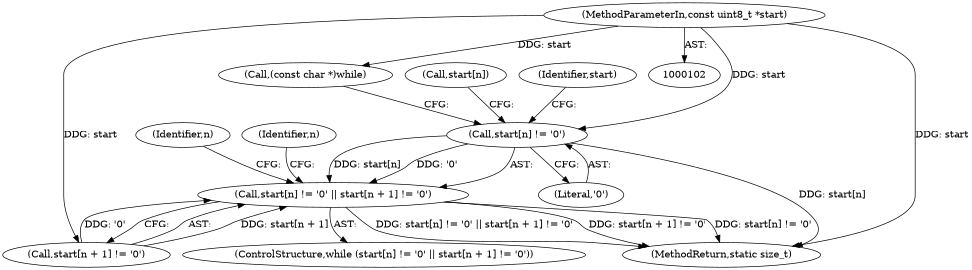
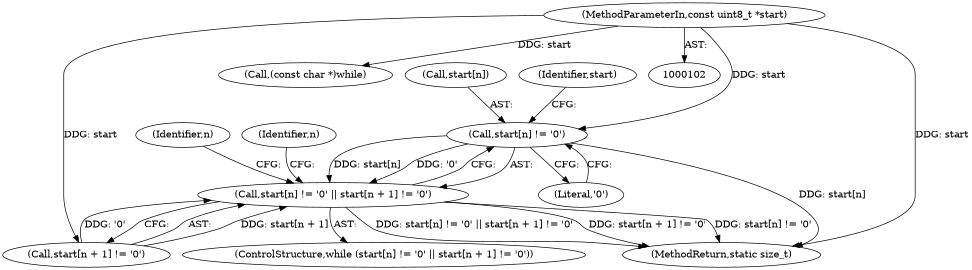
  digraph {
    n1 [label="(Call,start[n] != '\0')"]
    n2 [label="(Call,start[n] != '\0' || start[n + 1] != '\0')"]
    n3 [label="(Literal,'\0')"]
    n4 [label="(MethodReturn,static size_t)"]
    n5 [label="(Call,start[n + 1] != '\0')"]
    n6 [label="(ControlStructure,while (start[n] != '\0' || start[n + 1] != '\0'))"]
    n7 [label="(MethodParameterIn,const uint8_t *start)"]
    n8 [label="(Call,(const char *)while)"]
    n9 [label=1000102]
    n10 [label="(Identifier,n)"]
    n11 [label="(Call,start[n])"]
    n12 [label="(Identifier,start)"]
    n13 [label="(Identifier,n)"]
    n1 -> n2 [label="AST: "]
    n1 -> n2 [label="DDG: start[n]"]
    n1 -> n2 [label="DDG: '\0'"]
    n1 -> n3 [label="CFG: "]
    n1 -> n4 [label="DDG: start[n]"]
-   n8 -> n1 [label="CFG: "]
+   n2 -> n1 [label="CFG: "]
    n2 -> n4 [label="DDG: start[n] != '\0' || start[n + 1] != '\0'"]
    n2 -> n4 [label="DDG: start[n + 1] != '\0'"]
    n2 -> n4 [label="DDG: start[n] != '\0'"]
    n2 -> n5 [label="CFG: "]
    n2 -> n6 [label="AST: "]
-   n3 -> n1 [label="AST: "]
+   n3 -> n1 [label="CFG: "]
    n5 -> n2 [label="AST: "]
    n5 -> n2 [label="DDG: start[n + 1]"]
    n5 -> n2 [label="DDG: '\0'"]
    n7 -> n1 [label="DDG: start"]
    n7 -> n4 [label="DDG: start"]
    n7 -> n5 [label="DDG: start"]
    n7 -> n8 [label="DDG: start"]
    n7 -> n9 [label="AST: "]
    n10 -> n2 [label="CFG: "]
-   n11 -> n1 [label="CFG: "]
+   n11 -> n1 [label="AST: "]
    n12 -> n1 [label="CFG: "]
    n13 -> n2 [label="CFG: "]
  }
